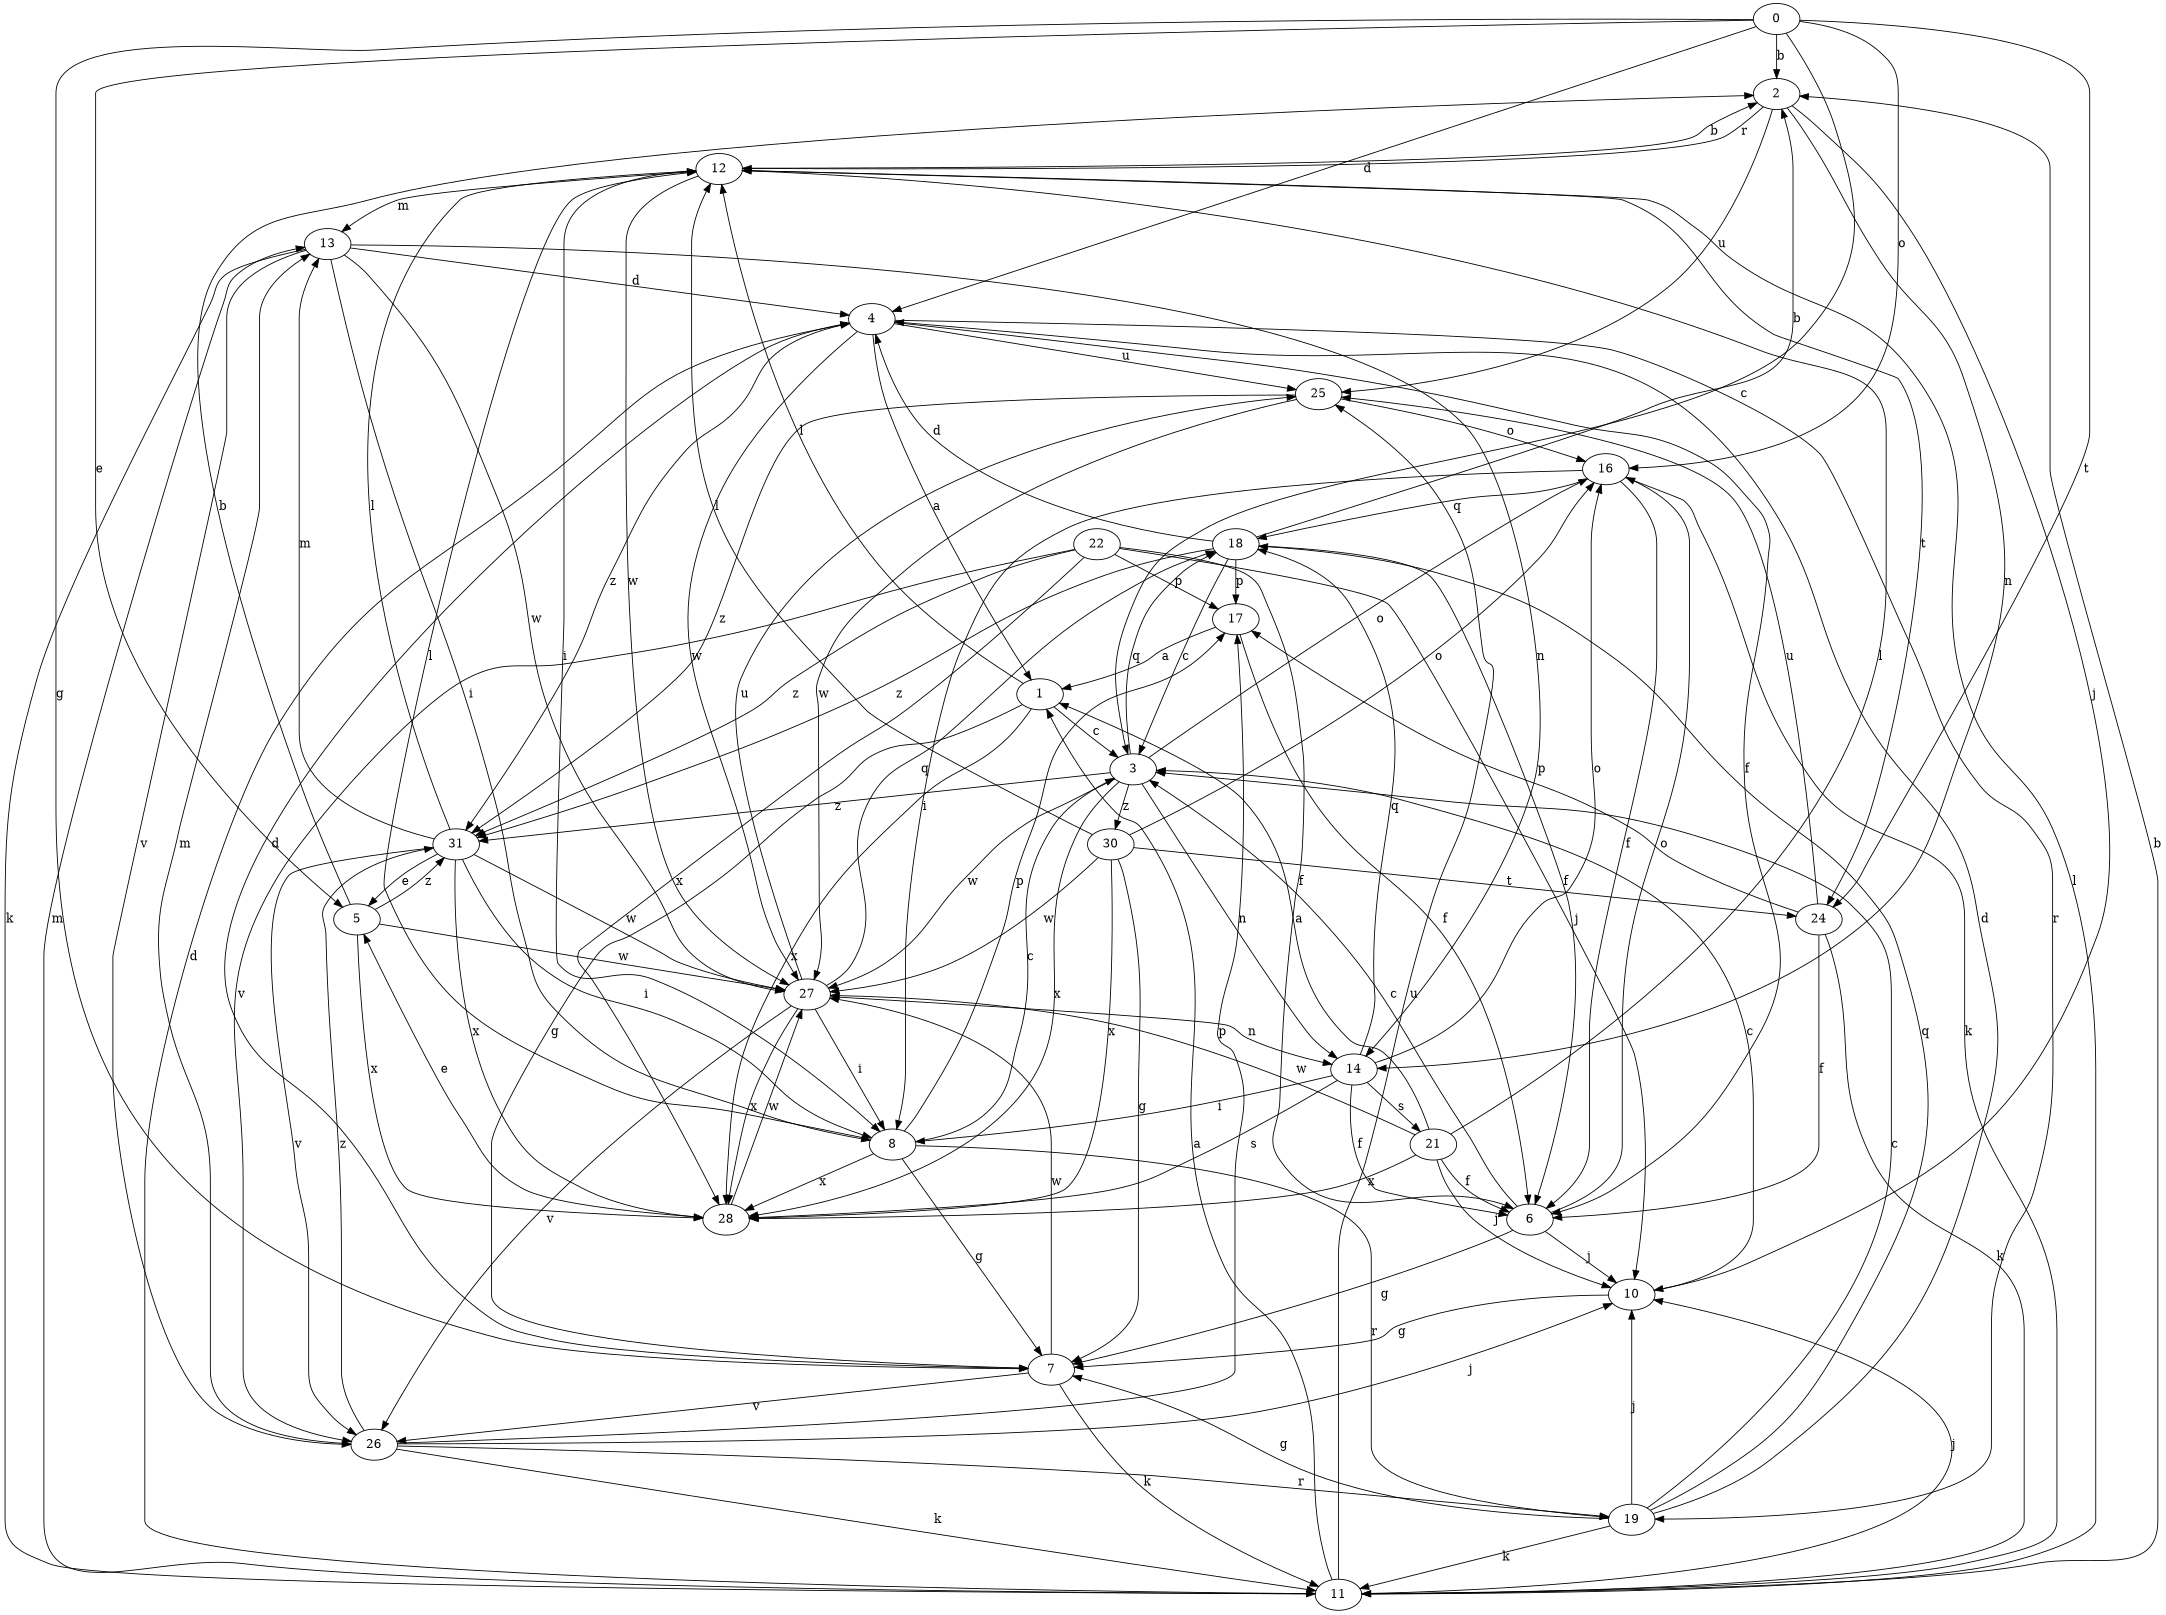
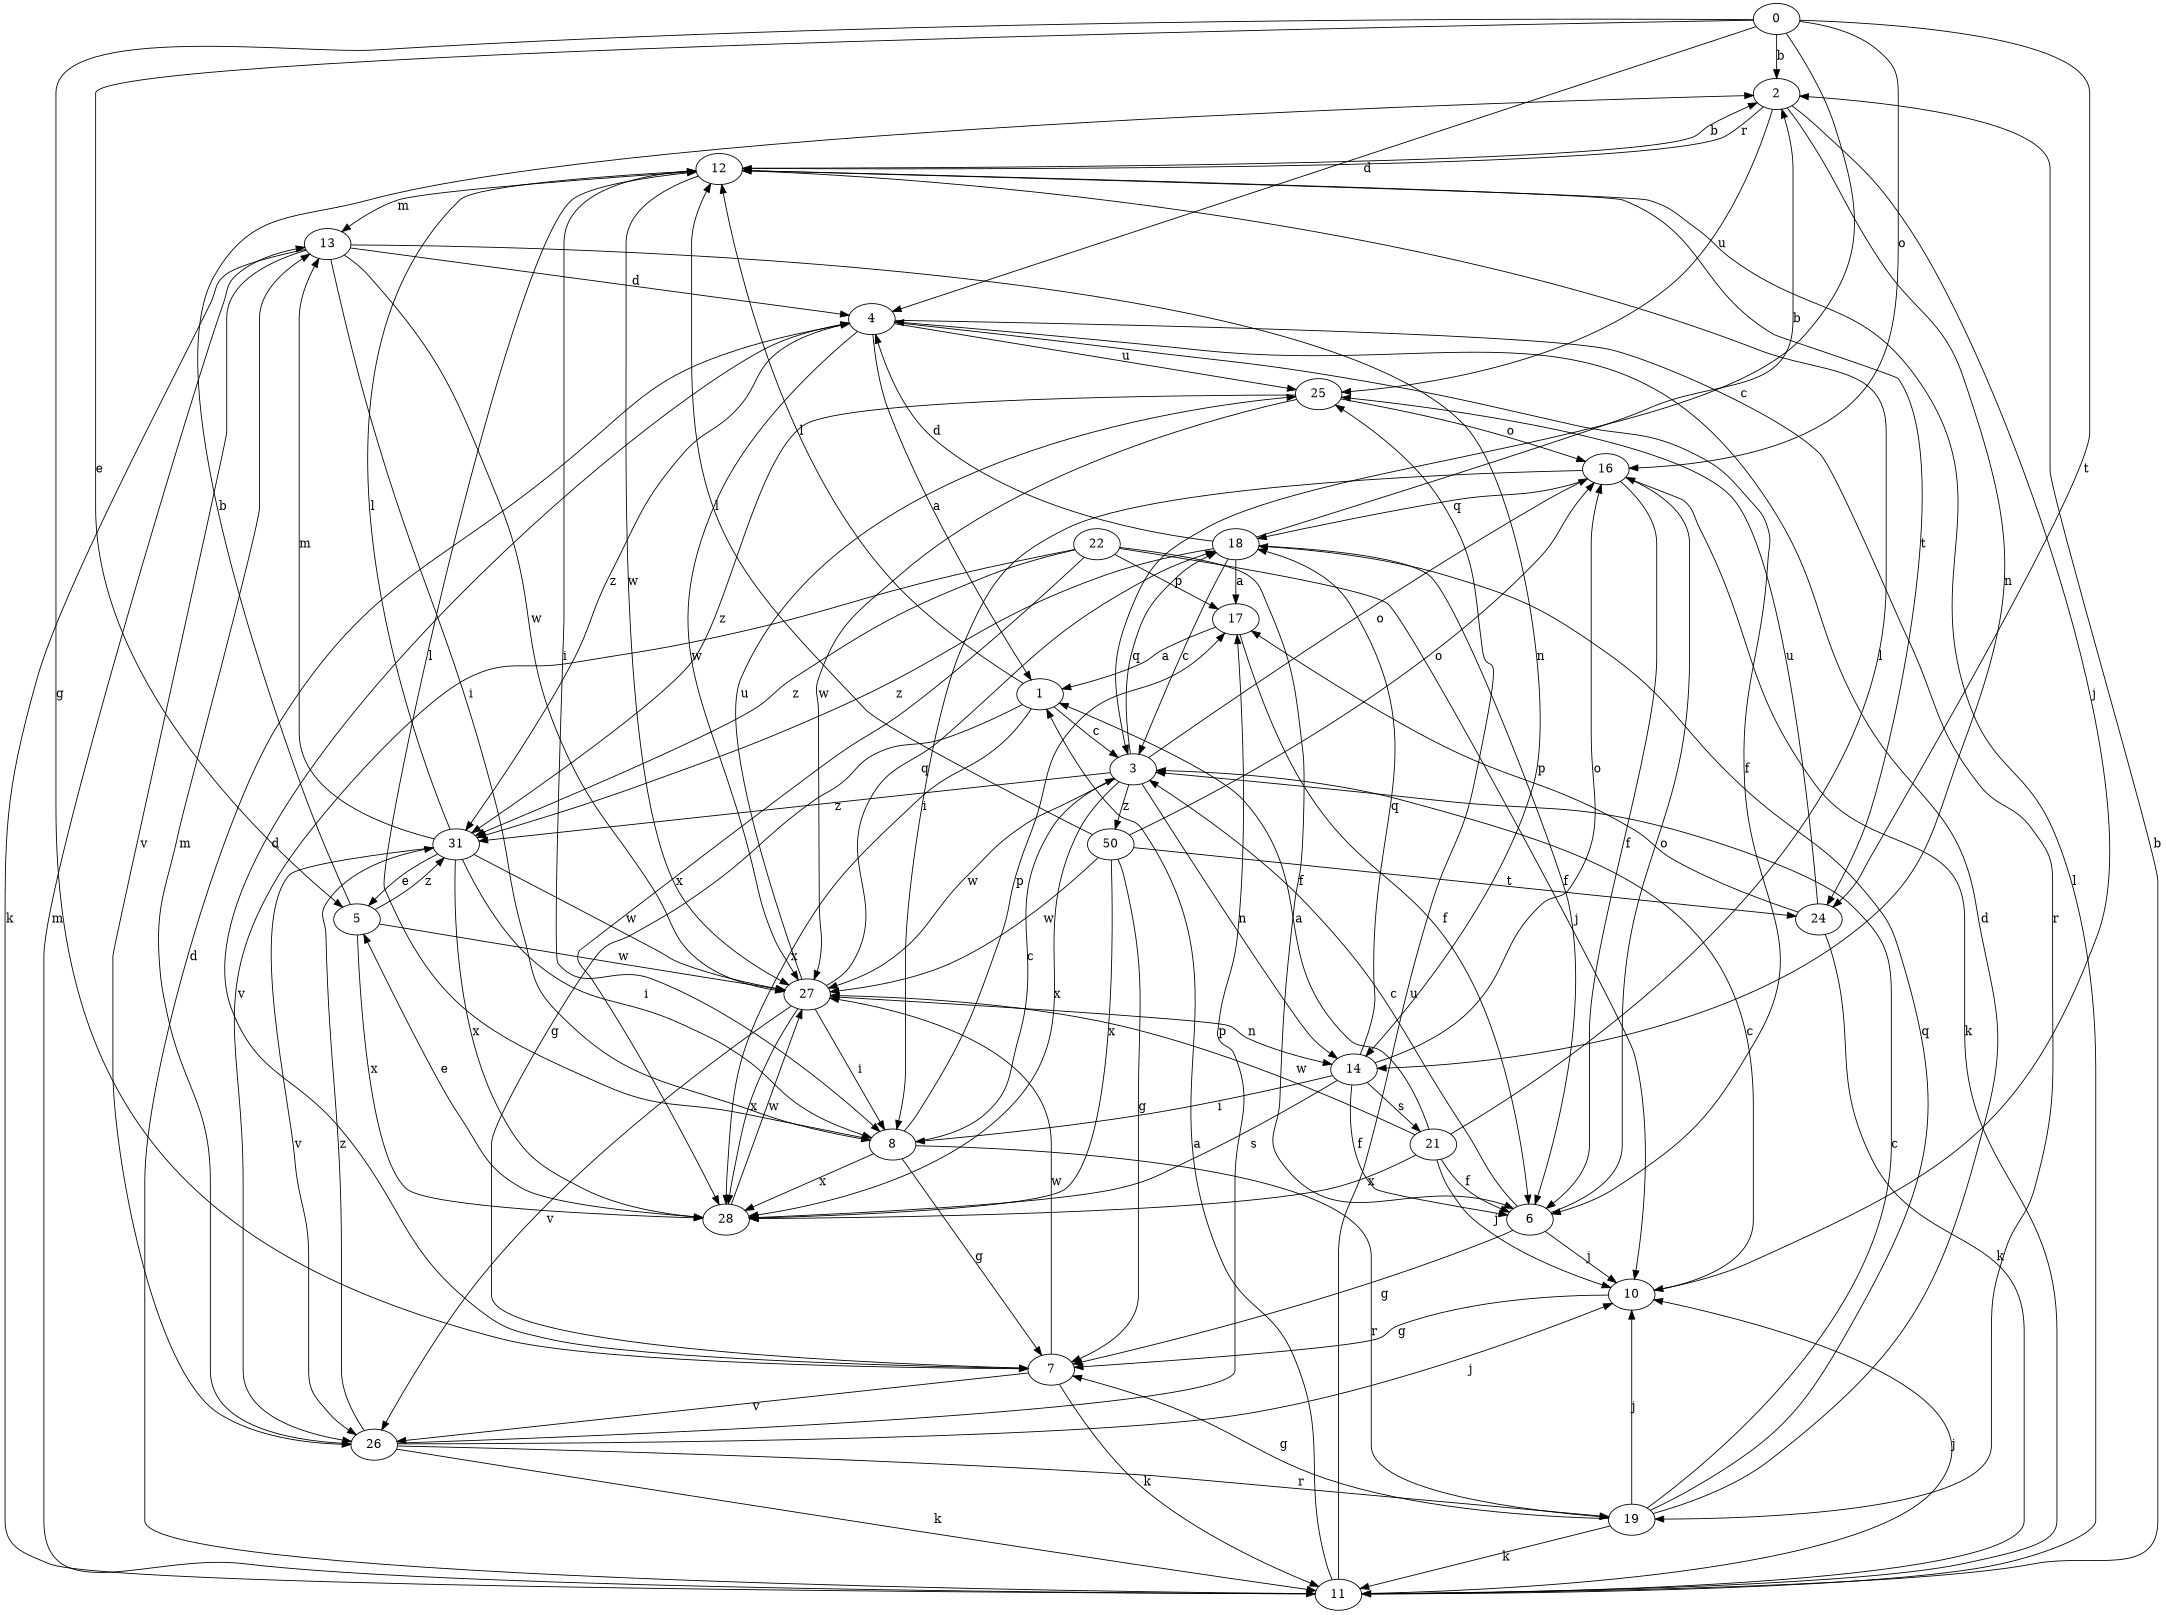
  strict digraph {
    0
    2
    3
    4
    5
    7
    16
    24
    12
    10
    14
    25
    28
    18
    27
-   30
+   30 [label=50]
    31
    1
    6
    19
    11
    26
    8
    17
    13
    21
    22
    0 -> 2 [label=b]
    0 -> 3 [label=c]
    0 -> 4 [label=d]
    0 -> 5 [label=e]
    0 -> 7 [label=g]
    0 -> 16 [label=o]
    0 -> 24 [label=t]
    2 -> 12 [label=r]
    2 -> 10 [label=j]
    2 -> 14 [label=n]
    2 -> 25 [label=u]
    3 -> 16 [label=o]
    3 -> 14 [label=n]
    3 -> 28 [label=x]
    3 -> 18 [label=q]
    3 -> 27 [label=w]
    3 -> 30 [label=z]
    3 -> 31 [label=z]
    4 -> 25 [label=u]
    4 -> 27 [label=w]
    4 -> 31 [label=z]
    4 -> 1 [label=a]
    4 -> 6 [label=f]
    4 -> 19 [label=r]
    5 -> 2 [label=b]
    5 -> 28 [label=x]
    5 -> 27 [label=w]
    5 -> 31 [label=z]
    7 -> 4 [label=d]
    7 -> 27 [label=w]
    7 -> 11 [label=k]
    7 -> 26 [label=v]
    16 -> 18 [label=q]
    16 -> 6 [label=f]
    16 -> 11 [label=k]
    16 -> 8 [label=i]
    24 -> 25 [label=u]
-   24 -> 6 [label=f]
    24 -> 11 [label=k]
    24 -> 17 [label=p]
    12 -> 2 [label=b]
    12 -> 24 [label=t]
    12 -> 27 [label=w]
    12 -> 8 [label=i]
    12 -> 13 [label=m]
    10 -> 3 [label=c]
    10 -> 7 [label=g]
    14 -> 16 [label=o]
    14 -> 28 [label=s]
    14 -> 18 [label=q]
    14 -> 6 [label=f]
    14 -> 8 [label=i]
    14 -> 21 [label=s]
    25 -> 16 [label=o]
    25 -> 27 [label=w]
    25 -> 31 [label=z]
    28 -> 5 [label=e]
    28 -> 27 [label=w]
    18 -> 2 [label=b]
    18 -> 3 [label=c]
    18 -> 4 [label=d]
    18 -> 31 [label=z]
    18 -> 6 [label=f]
-   18 -> 17 [label=p]
+   18 -> 17 [label=a]
    27 -> 14 [label=n]
    27 -> 25 [label=u]
    27 -> 28 [label=x]
    27 -> 18 [label=q]
    27 -> 26 [label=v]
    27 -> 8 [label=i]
    30 -> 7 [label=g]
    30 -> 16 [label=o]
    30 -> 24 [label=t]
    30 -> 12 [label=l]
    30 -> 28 [label=x]
    30 -> 27 [label=w]
    31 -> 5 [label=e]
    31 -> 12 [label=l]
    31 -> 28 [label=x]
    31 -> 27 [label=w]
    31 -> 26 [label=v]
    31 -> 8 [label=i]
    31 -> 13 [label=m]
    1 -> 3 [label=c]
    1 -> 7 [label=g]
    1 -> 12 [label=l]
    1 -> 28 [label=x]
    6 -> 3 [label=c]
    6 -> 7 [label=g]
    6 -> 16 [label=o]
    6 -> 10 [label=j]
    19 -> 3 [label=c]
    19 -> 4 [label=d]
    19 -> 7 [label=g]
    19 -> 10 [label=j]
    19 -> 18 [label=q]
    19 -> 11 [label=k]
    11 -> 2 [label=b]
    11 -> 4 [label=d]
    11 -> 12 [label=l]
    11 -> 10 [label=j]
    11 -> 25 [label=u]
    11 -> 1 [label=a]
    11 -> 13 [label=m]
    26 -> 10 [label=j]
    26 -> 31 [label=z]
    26 -> 19 [label=r]
    26 -> 11 [label=k]
    26 -> 17 [label=p]
    26 -> 13 [label=m]
    8 -> 3 [label=c]
    8 -> 7 [label=g]
    8 -> 12 [label=l]
    8 -> 28 [label=x]
    8 -> 19 [label=r]
    8 -> 17 [label=p]
    17 -> 1 [label=a]
    17 -> 6 [label=f]
    13 -> 4 [label=d]
    13 -> 14 [label=n]
    13 -> 27 [label=w]
    13 -> 11 [label=k]
    13 -> 26 [label=v]
    13 -> 8 [label=i]
    21 -> 12 [label=l]
    21 -> 10 [label=j]
    21 -> 28 [label=x]
    21 -> 27 [label=w]
    21 -> 1 [label=a]
    21 -> 6 [label=f]
    22 -> 10 [label=j]
    22 -> 28 [label=x]
    22 -> 31 [label=z]
    22 -> 6 [label=f]
    22 -> 26 [label=v]
    22 -> 17 [label=p]
  }
